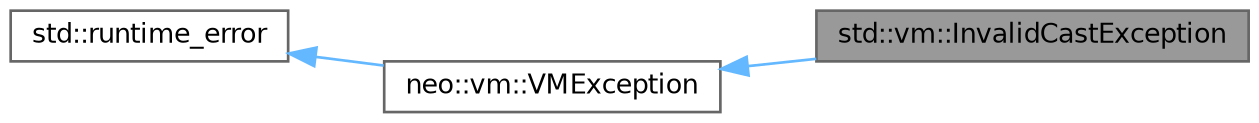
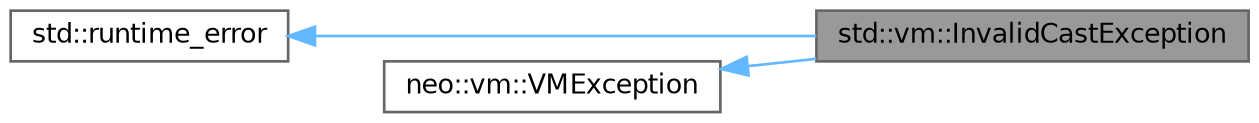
  digraph {
    rankdir=LR
    node [color=gray40 fillcolor=white fontname=Helvetica fontsize=10 shape=box style=filled]
    edge [color=steelblue1 dir=back fontname=Helvetica fontsize=10 labelfontname=Helvetica labelfontsize=10 style=solid]
    n1 [fillcolor=grey60 fontcolor=black height=0.2 label="std::vm::InvalidCastException" width=0.4]
    n2 [height=0.2 label="neo::vm::VMException" width=0.4]
    n3 [height=0.2 label="std::runtime_error" width=0.4]
    n2 -> n1
-   n3 -> n2
+   n3 -> n1
  }
